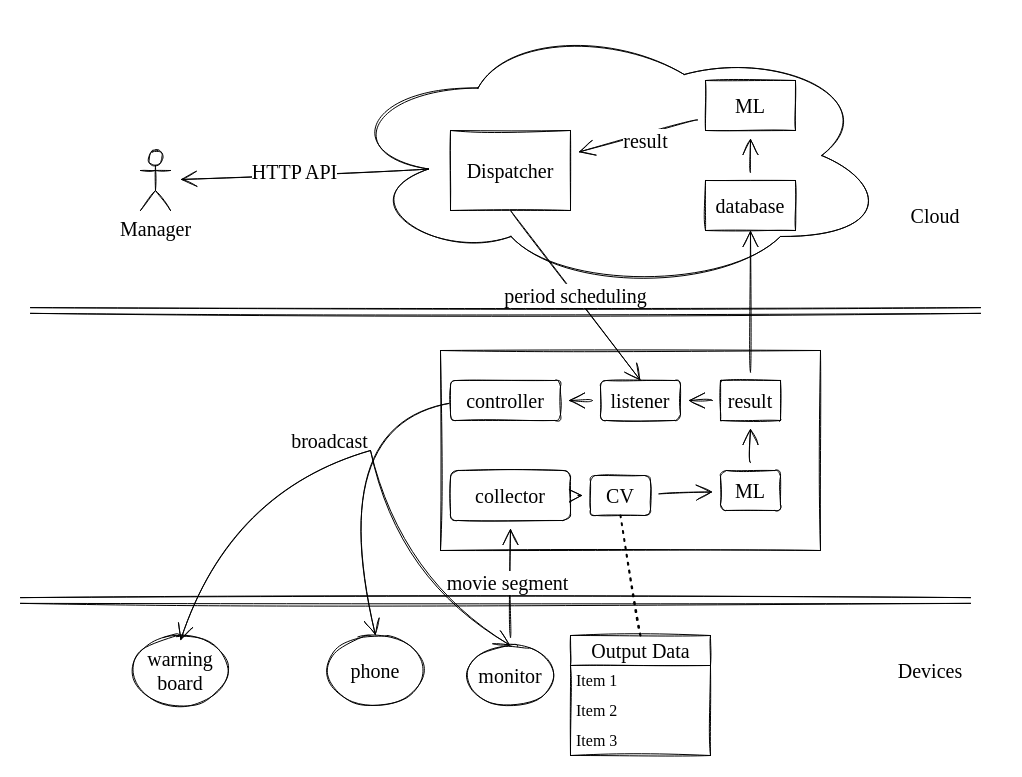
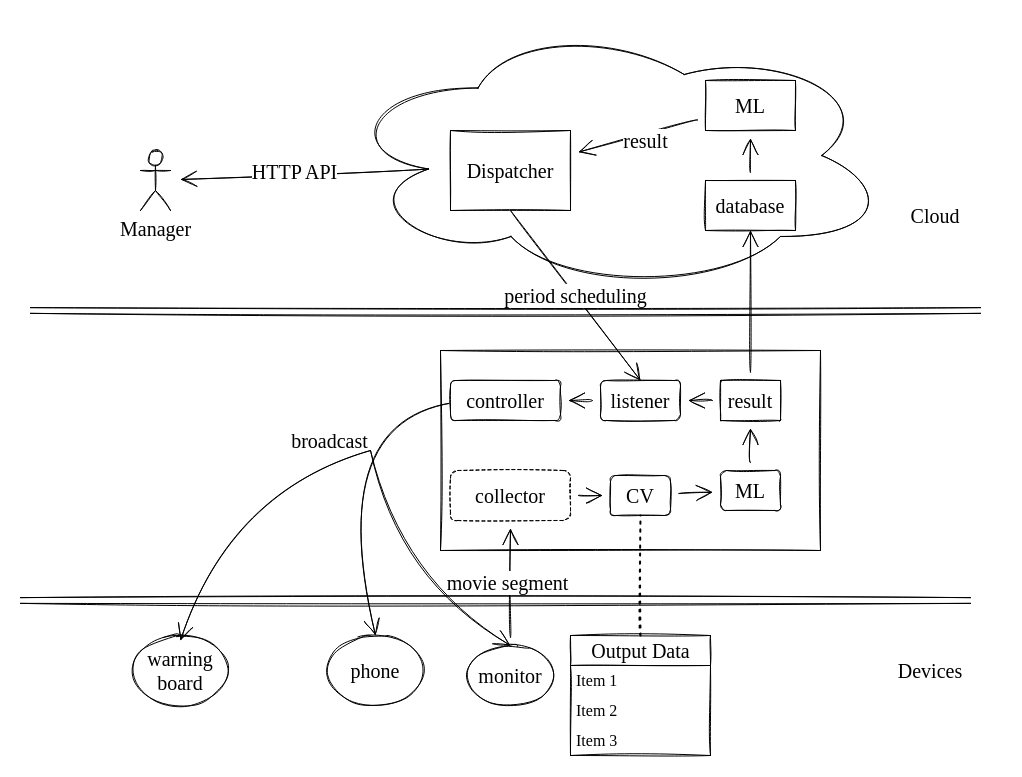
  <mxCell id="0" />
  <mxCell id="1" parent="0" />
  <mxCell id="2" value="" style="ellipse;shape=cloud;whiteSpace=wrap;html=1;sketch=1;hachureGap=4;pointerEvents=0;fontFamily=Architects Daughter;fontSource=https%3A%2F%2Ffonts.googleapis.com%2Fcss%3Ffamily%3DArchitects%2BDaughter;fontSize=20;" parent="1" vertex="1"><mxGeometry x="340" y="20" width="550" height="270" as="geometry" /></mxCell>
  <mxCell id="3" value="" style="rounded=0;whiteSpace=wrap;html=1;sketch=1;hachureGap=4;pointerEvents=0;fontFamily=Architects Daughter;fontSource=https%3A%2F%2Ffonts.googleapis.com%2Fcss%3Ffamily%3DArchitects%2BDaughter;fontSize=20;" parent="1" vertex="1"><mxGeometry x="440" y="350" width="380" height="200" as="geometry" /></mxCell>
  <mxCell id="4" value="" style="edgeStyle=none;curved=1;rounded=0;sketch=1;hachureGap=4;orthogonalLoop=1;jettySize=auto;html=1;fontFamily=Architects Daughter;fontSource=https%3A%2F%2Ffonts.googleapis.com%2Fcss%3Ffamily%3DArchitects%2BDaughter;fontSize=20;endArrow=open;startSize=14;endSize=14;sourcePerimeterSpacing=8;targetPerimeterSpacing=8;" parent="1" source="5" target="37" edge="1"><mxGeometry relative="1" as="geometry" /></mxCell>
  <mxCell id="5" value="listener" style="rounded=1;whiteSpace=wrap;html=1;sketch=1;hachureGap=4;pointerEvents=0;fontFamily=Architects Daughter;fontSource=https%3A%2F%2Ffonts.googleapis.com%2Fcss%3Ffamily%3DArchitects%2BDaughter;fontSize=20;" parent="1" vertex="1"><mxGeometry x="600" y="380" width="80" height="40" as="geometry" /></mxCell>
  <mxCell id="6" value="" style="edgeStyle=none;curved=1;rounded=0;sketch=1;hachureGap=4;orthogonalLoop=1;jettySize=auto;html=1;fontFamily=Architects Daughter;fontSource=https%3A%2F%2Ffonts.googleapis.com%2Fcss%3Ffamily%3DArchitects%2BDaughter;fontSize=16;endArrow=open;startSize=14;endSize=14;sourcePerimeterSpacing=8;targetPerimeterSpacing=8;" parent="1" source="7" target="9" edge="1"><mxGeometry relative="1" as="geometry" /></mxCell>
- <mxCell id="7" value="collector" style="rounded=1;whiteSpace=wrap;html=1;sketch=1;hachureGap=4;pointerEvents=0;fontFamily=Architects Daughter;fontSource=https%3A%2F%2Ffonts.googleapis.com%2Fcss%3Ffamily%3DArchitects%2BDaughter;fontSize=20;" parent="1" vertex="1"><mxGeometry x="450" y="470" width="120" height="50" as="geometry" /></mxCell>
+ <mxCell id="7" value="collector" style="rounded=1;whiteSpace=wrap;html=1;sketch=1;hachureGap=4;pointerEvents=0;fontFamily=Architects Daughter;fontSource=https%3A%2F%2Ffonts.googleapis.com%2Fcss%3Ffamily%3DArchitects%2BDaughter;fontSize=20;dashed=1;" parent="1" vertex="1"><mxGeometry x="450" y="470" width="120" height="50" as="geometry" /></mxCell>
  <mxCell id="8" value="" style="edgeStyle=none;curved=1;rounded=0;sketch=1;hachureGap=4;orthogonalLoop=1;jettySize=auto;html=1;fontFamily=Architects Daughter;fontSource=https%3A%2F%2Ffonts.googleapis.com%2Fcss%3Ffamily%3DArchitects%2BDaughter;fontSize=16;endArrow=open;startSize=14;endSize=14;sourcePerimeterSpacing=8;targetPerimeterSpacing=8;" parent="1" source="9" target="11" edge="1"><mxGeometry relative="1" as="geometry" /></mxCell>
- <mxCell id="9" value="CV" style="rounded=1;whiteSpace=wrap;html=1;sketch=1;hachureGap=4;pointerEvents=0;fontFamily=Architects Daughter;fontSource=https%3A%2F%2Ffonts.googleapis.com%2Fcss%3Ffamily%3DArchitects%2BDaughter;fontSize=20;" parent="1" vertex="1"><mxGeometry x="590" y="475" width="60" height="40" as="geometry" /></mxCell>
+ <mxCell id="9" value="CV" style="rounded=1;whiteSpace=wrap;html=1;sketch=1;hachureGap=4;pointerEvents=0;fontFamily=Architects Daughter;fontSource=https%3A%2F%2Ffonts.googleapis.com%2Fcss%3Ffamily%3DArchitects%2BDaughter;fontSize=20;" parent="1" vertex="1"><mxGeometry x="610" y="475" width="60" height="40" as="geometry" /></mxCell>
  <mxCell id="10" value="" style="edgeStyle=none;curved=1;rounded=0;sketch=1;hachureGap=4;orthogonalLoop=1;jettySize=auto;html=1;fontFamily=Architects Daughter;fontSource=https%3A%2F%2Ffonts.googleapis.com%2Fcss%3Ffamily%3DArchitects%2BDaughter;fontSize=16;endArrow=open;startSize=14;endSize=14;sourcePerimeterSpacing=8;targetPerimeterSpacing=8;" parent="1" source="11" target="14" edge="1"><mxGeometry relative="1" as="geometry" /></mxCell>
  <mxCell id="11" value="ML" style="rounded=1;whiteSpace=wrap;html=1;sketch=1;hachureGap=4;pointerEvents=0;fontFamily=Architects Daughter;fontSource=https%3A%2F%2Ffonts.googleapis.com%2Fcss%3Ffamily%3DArchitects%2BDaughter;fontSize=20;" parent="1" vertex="1"><mxGeometry x="720" y="470" width="60" height="40" as="geometry" /></mxCell>
  <mxCell id="12" value="" style="edgeStyle=none;curved=1;rounded=0;sketch=1;hachureGap=4;orthogonalLoop=1;jettySize=auto;html=1;fontFamily=Architects Daughter;fontSource=https%3A%2F%2Ffonts.googleapis.com%2Fcss%3Ffamily%3DArchitects%2BDaughter;fontSize=20;endArrow=open;startSize=14;endSize=14;sourcePerimeterSpacing=8;targetPerimeterSpacing=8;entryX=0.5;entryY=1;entryDx=0;entryDy=0;" parent="1" source="14" target="27" edge="1"><mxGeometry relative="1" as="geometry" /></mxCell>
  <mxCell id="13" value="" style="edgeStyle=none;curved=1;rounded=0;sketch=1;hachureGap=4;orthogonalLoop=1;jettySize=auto;html=1;fontFamily=Architects Daughter;fontSource=https%3A%2F%2Ffonts.googleapis.com%2Fcss%3Ffamily%3DArchitects%2BDaughter;fontSize=20;endArrow=open;startSize=14;endSize=14;sourcePerimeterSpacing=8;targetPerimeterSpacing=8;" parent="1" source="14" target="5" edge="1"><mxGeometry relative="1" as="geometry" /></mxCell>
  <mxCell id="14" value="result" style="rounded=1;whiteSpace=wrap;html=1;sketch=1;hachureGap=4;pointerEvents=0;fontFamily=Architects Daughter;fontSource=https%3A%2F%2Ffonts.googleapis.com%2Fcss%3Ffamily%3DArchitects%2BDaughter;fontSize=20;arcSize=0;" parent="1" vertex="1"><mxGeometry x="720" y="380" width="60" height="40" as="geometry" /></mxCell>
  <mxCell id="15" value="" style="edgeStyle=none;curved=1;rounded=0;sketch=1;hachureGap=4;orthogonalLoop=1;jettySize=auto;html=1;fontFamily=Architects Daughter;fontSource=https%3A%2F%2Ffonts.googleapis.com%2Fcss%3Ffamily%3DArchitects%2BDaughter;fontSize=20;endArrow=open;startSize=14;endSize=14;sourcePerimeterSpacing=8;targetPerimeterSpacing=8;" parent="1" source="17" target="7" edge="1"><mxGeometry relative="1" as="geometry" /></mxCell>
  <mxCell id="16" value="movie segment" style="edgeLabel;html=1;align=center;verticalAlign=middle;resizable=0;points=[];fontSize=20;fontFamily=Architects Daughter;" parent="15" vertex="1" connectable="0"><mxGeometry x="0.031" y="4" relative="1" as="geometry"><mxPoint as="offset" /></mxGeometry></mxCell>
  <mxCell id="17" value="monitor" style="ellipse;whiteSpace=wrap;html=1;sketch=1;hachureGap=4;pointerEvents=0;fontFamily=Architects Daughter;fontSource=https%3A%2F%2Ffonts.googleapis.com%2Fcss%3Ffamily%3DArchitects%2BDaughter;fontSize=20;" parent="1" vertex="1"><mxGeometry x="465" y="645" width="90" height="60" as="geometry" /></mxCell>
  <mxCell id="18" value="phone" style="ellipse;whiteSpace=wrap;html=1;sketch=1;hachureGap=4;pointerEvents=0;fontFamily=Architects Daughter;fontSource=https://fonts.googleapis.com/css?family=Architects+Daughter;fontSize=20;" parent="1" vertex="1"><mxGeometry x="325" y="635" width="100" height="70" as="geometry" /></mxCell>
  <mxCell id="19" value="broadcast" style="edgeStyle=none;orthogonalLoop=1;jettySize=auto;html=1;rounded=0;sketch=1;hachureGap=4;fontFamily=Architects Daughter;fontSource=https%3A%2F%2Ffonts.googleapis.com%2Fcss%3Ffamily%3DArchitects%2BDaughter;fontSize=20;endArrow=open;startSize=14;endSize=14;sourcePerimeterSpacing=8;targetPerimeterSpacing=8;curved=1;entryX=0.5;entryY=0;entryDx=0;entryDy=0;" parent="1" target="18" edge="1"><mxGeometry width="120" relative="1" as="geometry"><mxPoint x="480" y="400" as="sourcePoint" /><mxPoint x="350" y="610" as="targetPoint" /><Array as="points"><mxPoint x="320" y="400" /></Array></mxGeometry></mxCell>
  <mxCell id="20" value="warning board" style="ellipse;whiteSpace=wrap;html=1;sketch=1;hachureGap=4;pointerEvents=0;fontFamily=Architects Daughter;fontSource=https://fonts.googleapis.com/css?family=Architects+Daughter;fontSize=20;" parent="1" vertex="1"><mxGeometry x="130" y="635" width="100" height="70" as="geometry" /></mxCell>
  <mxCell id="21" value="" style="edgeStyle=none;orthogonalLoop=1;jettySize=auto;html=1;rounded=0;sketch=1;hachureGap=4;fontFamily=Architects Daughter;fontSource=https%3A%2F%2Ffonts.googleapis.com%2Fcss%3Ffamily%3DArchitects%2BDaughter;fontSize=20;endArrow=open;startSize=14;endSize=14;sourcePerimeterSpacing=8;targetPerimeterSpacing=8;curved=1;entryX=0.5;entryY=0.071;entryDx=0;entryDy=0;entryPerimeter=0;" parent="1" target="20" edge="1"><mxGeometry width="120" relative="1" as="geometry"><mxPoint x="370" y="450" as="sourcePoint" /><mxPoint x="170" y="630" as="targetPoint" /><Array as="points"><mxPoint x="230" y="490" /></Array></mxGeometry></mxCell>
  <mxCell id="22" value="" style="shape=link;html=1;rounded=0;sketch=1;hachureGap=4;fontFamily=Architects Daughter;fontSource=https%3A%2F%2Ffonts.googleapis.com%2Fcss%3Ffamily%3DArchitects%2BDaughter;fontSize=20;endArrow=open;startSize=14;endSize=14;sourcePerimeterSpacing=8;targetPerimeterSpacing=8;curved=1;width=-5.714;" parent="1" edge="1"><mxGeometry width="100" relative="1" as="geometry"><mxPoint x="20" y="600" as="sourcePoint" /><mxPoint x="970" y="600" as="targetPoint" /></mxGeometry></mxCell>
  <mxCell id="23" value="Devices" style="text;strokeColor=none;fillColor=none;html=1;align=center;verticalAlign=middle;whiteSpace=wrap;rounded=0;sketch=1;hachureGap=4;pointerEvents=0;fontFamily=Architects Daughter;fontSource=https%3A%2F%2Ffonts.googleapis.com%2Fcss%3Ffamily%3DArchitects%2BDaughter;fontSize=20;" parent="1" vertex="1"><mxGeometry x="865" y="605" width="130" height="130" as="geometry" /></mxCell>
  <mxCell id="24" value="" style="shape=link;html=1;rounded=0;sketch=1;hachureGap=4;fontFamily=Architects Daughter;fontSource=https://fonts.googleapis.com/css?family=Architects+Daughter;fontSize=20;endArrow=open;startSize=14;endSize=14;sourcePerimeterSpacing=8;targetPerimeterSpacing=8;curved=1;width=-5.714;" parent="1" edge="1"><mxGeometry width="100" relative="1" as="geometry"><mxPoint x="30" y="310" as="sourcePoint" /><mxPoint x="980" y="310" as="targetPoint" /></mxGeometry></mxCell>
  <mxCell id="25" value="Cloud" style="text;strokeColor=none;fillColor=none;html=1;align=center;verticalAlign=middle;whiteSpace=wrap;rounded=0;sketch=1;hachureGap=4;pointerEvents=0;fontFamily=Architects Daughter;fontSource=https://fonts.googleapis.com/css?family=Architects+Daughter;fontSize=20;" parent="1" vertex="1"><mxGeometry x="870" y="150" width="130" height="130" as="geometry" /></mxCell>
  <mxCell id="26" value="" style="edgeStyle=none;curved=1;rounded=0;sketch=1;hachureGap=4;orthogonalLoop=1;jettySize=auto;html=1;fontFamily=Architects Daughter;fontSource=https%3A%2F%2Ffonts.googleapis.com%2Fcss%3Ffamily%3DArchitects%2BDaughter;fontSize=20;endArrow=open;startSize=14;endSize=14;sourcePerimeterSpacing=8;targetPerimeterSpacing=8;" parent="1" source="27" target="30" edge="1"><mxGeometry relative="1" as="geometry" /></mxCell>
  <mxCell id="27" value="database" style="rounded=0;whiteSpace=wrap;html=1;sketch=1;hachureGap=4;pointerEvents=0;fontFamily=Architects Daughter;fontSource=https%3A%2F%2Ffonts.googleapis.com%2Fcss%3Ffamily%3DArchitects%2BDaughter;fontSize=20;" parent="1" vertex="1"><mxGeometry x="705" y="180" width="90" height="50" as="geometry" /></mxCell>
  <mxCell id="28" value="" style="edgeStyle=none;curved=1;rounded=0;sketch=1;hachureGap=4;orthogonalLoop=1;jettySize=auto;html=1;fontFamily=Architects Daughter;fontSource=https%3A%2F%2Ffonts.googleapis.com%2Fcss%3Ffamily%3DArchitects%2BDaughter;fontSize=20;endArrow=open;startSize=14;endSize=14;sourcePerimeterSpacing=8;targetPerimeterSpacing=8;" parent="1" source="30" target="31" edge="1"><mxGeometry relative="1" as="geometry" /></mxCell>
  <mxCell id="29" value="result" style="edgeLabel;html=1;align=center;verticalAlign=middle;resizable=0;points=[];fontSize=20;fontFamily=Architects Daughter;" parent="28" vertex="1" connectable="0"><mxGeometry x="-0.09" y="6" relative="1" as="geometry"><mxPoint as="offset" /></mxGeometry></mxCell>
  <mxCell id="30" value="ML" style="rounded=0;whiteSpace=wrap;html=1;sketch=1;hachureGap=4;pointerEvents=0;fontFamily=Architects Daughter;fontSource=https%3A%2F%2Ffonts.googleapis.com%2Fcss%3Ffamily%3DArchitects%2BDaughter;fontSize=20;" parent="1" vertex="1"><mxGeometry x="705" y="80" width="90" height="50" as="geometry" /></mxCell>
  <mxCell id="31" value="Dispatcher" style="rounded=0;whiteSpace=wrap;html=1;sketch=1;hachureGap=4;pointerEvents=0;fontFamily=Architects Daughter;fontSource=https://fonts.googleapis.com/css?family=Architects+Daughter;fontSize=20;" parent="1" vertex="1"><mxGeometry x="450" y="130" width="120" height="80" as="geometry" /></mxCell>
  <mxCell id="32" value="Manager" style="shape=umlActor;verticalLabelPosition=bottom;verticalAlign=top;html=1;outlineConnect=0;sketch=1;hachureGap=4;pointerEvents=0;fontFamily=Architects Daughter;fontSource=https%3A%2F%2Ffonts.googleapis.com%2Fcss%3Ffamily%3DArchitects%2BDaughter;fontSize=20;" parent="1" vertex="1"><mxGeometry x="140" y="150" width="30" height="60" as="geometry" /></mxCell>
  <mxCell id="33" value="period scheduling" style="edgeStyle=none;orthogonalLoop=1;jettySize=auto;html=1;rounded=0;sketch=1;hachureGap=4;fontFamily=Architects Daughter;fontSource=https%3A%2F%2Ffonts.googleapis.com%2Fcss%3Ffamily%3DArchitects%2BDaughter;fontSize=20;endArrow=open;startSize=14;endSize=14;sourcePerimeterSpacing=8;targetPerimeterSpacing=8;curved=1;exitX=0.5;exitY=1;exitDx=0;exitDy=0;entryX=0.5;entryY=0;entryDx=0;entryDy=0;" parent="1" source="31" target="5" edge="1"><mxGeometry width="120" relative="1" as="geometry"><mxPoint x="420" y="310" as="sourcePoint" /><mxPoint x="540" y="310" as="targetPoint" /><Array as="points" /></mxGeometry></mxCell>
  <mxCell id="34" value="" style="edgeStyle=none;orthogonalLoop=1;jettySize=auto;html=1;rounded=0;sketch=1;hachureGap=4;fontFamily=Architects Daughter;fontSource=https%3A%2F%2Ffonts.googleapis.com%2Fcss%3Ffamily%3DArchitects%2BDaughter;fontSize=20;endArrow=open;startSize=14;endSize=14;sourcePerimeterSpacing=8;targetPerimeterSpacing=8;curved=1;exitX=0.16;exitY=0.55;exitDx=0;exitDy=0;exitPerimeter=0;" parent="1" source="2" edge="1"><mxGeometry width="120" relative="1" as="geometry"><mxPoint x="300" y="350" as="sourcePoint" /><mxPoint x="180" y="179" as="targetPoint" /><Array as="points" /></mxGeometry></mxCell>
  <mxCell id="35" value="HTTP API" style="edgeLabel;html=1;align=center;verticalAlign=middle;resizable=0;points=[];fontSize=20;fontFamily=Architects Daughter;" parent="34" vertex="1" connectable="0"><mxGeometry x="0.079" y="-4" relative="1" as="geometry"><mxPoint as="offset" /></mxGeometry></mxCell>
  <mxCell id="36" value="" style="edgeStyle=none;orthogonalLoop=1;jettySize=auto;html=1;rounded=0;sketch=1;hachureGap=4;fontFamily=Architects Daughter;fontSource=https%3A%2F%2Ffonts.googleapis.com%2Fcss%3Ffamily%3DArchitects%2BDaughter;fontSize=20;endArrow=open;startSize=14;endSize=14;sourcePerimeterSpacing=8;targetPerimeterSpacing=8;curved=1;entryX=0.5;entryY=0;entryDx=0;entryDy=0;" parent="1" target="17" edge="1"><mxGeometry width="120" relative="1" as="geometry"><mxPoint x="370" y="450" as="sourcePoint" /><mxPoint x="440" y="430" as="targetPoint" /><Array as="points"><mxPoint x="400" y="580" /></Array></mxGeometry></mxCell>
  <mxCell id="37" value="controller" style="rounded=1;whiteSpace=wrap;html=1;sketch=1;hachureGap=4;pointerEvents=0;fontFamily=Architects Daughter;fontSource=https%3A%2F%2Ffonts.googleapis.com%2Fcss%3Ffamily%3DArchitects%2BDaughter;fontSize=20;" parent="1" vertex="1"><mxGeometry x="450" y="380" width="110" height="40" as="geometry" /></mxCell>
  <mxCell id="38" value="Output Data" style="swimlane;fontStyle=0;childLayout=stackLayout;horizontal=1;startSize=30;horizontalStack=0;resizeParent=1;resizeParentMax=0;resizeLast=0;collapsible=1;marginBottom=0;sketch=1;hachureGap=4;pointerEvents=0;fontFamily=Architects Daughter;fontSource=https%3A%2F%2Ffonts.googleapis.com%2Fcss%3Ffamily%3DArchitects%2BDaughter;fontSize=20;html=1;" parent="1" vertex="1"><mxGeometry x="570" y="635" width="140" height="120" as="geometry" /></mxCell>
  <mxCell id="39" value="Item 1" style="text;strokeColor=none;fillColor=none;align=left;verticalAlign=middle;spacingLeft=4;spacingRight=4;overflow=hidden;points=[[0,0.5],[1,0.5]];portConstraint=eastwest;rotatable=0;fontSize=16;sketch=1;hachureGap=4;pointerEvents=0;fontFamily=Architects Daughter;fontSource=https%3A%2F%2Ffonts.googleapis.com%2Fcss%3Ffamily%3DArchitects%2BDaughter;html=1;" parent="38" vertex="1"><mxGeometry y="30" width="140" height="30" as="geometry" /></mxCell>
  <mxCell id="40" value="Item 2" style="text;strokeColor=none;fillColor=none;align=left;verticalAlign=middle;spacingLeft=4;spacingRight=4;overflow=hidden;points=[[0,0.5],[1,0.5]];portConstraint=eastwest;rotatable=0;fontSize=16;sketch=1;hachureGap=4;pointerEvents=0;fontFamily=Architects Daughter;fontSource=https%3A%2F%2Ffonts.googleapis.com%2Fcss%3Ffamily%3DArchitects%2BDaughter;html=1;" parent="38" vertex="1"><mxGeometry y="60" width="140" height="30" as="geometry" /></mxCell>
  <mxCell id="41" value="Item 3" style="text;strokeColor=none;fillColor=none;align=left;verticalAlign=middle;spacingLeft=4;spacingRight=4;overflow=hidden;points=[[0,0.5],[1,0.5]];portConstraint=eastwest;rotatable=0;fontSize=16;sketch=1;hachureGap=4;pointerEvents=0;fontFamily=Architects Daughter;fontSource=https%3A%2F%2Ffonts.googleapis.com%2Fcss%3Ffamily%3DArchitects%2BDaughter;html=1;" parent="38" vertex="1"><mxGeometry y="90" width="140" height="30" as="geometry" /></mxCell>
  <mxCell id="42" value="" style="endArrow=none;dashed=1;html=1;dashPattern=1 3;strokeWidth=2;rounded=0;sketch=1;hachureGap=4;fontFamily=Architects Daughter;fontSource=https%3A%2F%2Ffonts.googleapis.com%2Fcss%3Ffamily%3DArchitects%2BDaughter;fontSize=20;startSize=14;endSize=14;sourcePerimeterSpacing=8;targetPerimeterSpacing=8;curved=1;entryX=0.5;entryY=1;entryDx=0;entryDy=0;exitX=0.5;exitY=0;exitDx=0;exitDy=0;" parent="1" source="38" target="9" edge="1"><mxGeometry width="50" height="50" relative="1" as="geometry"><mxPoint x="620" y="620" as="sourcePoint" /><mxPoint x="640" y="670" as="targetPoint" /></mxGeometry></mxCell>
